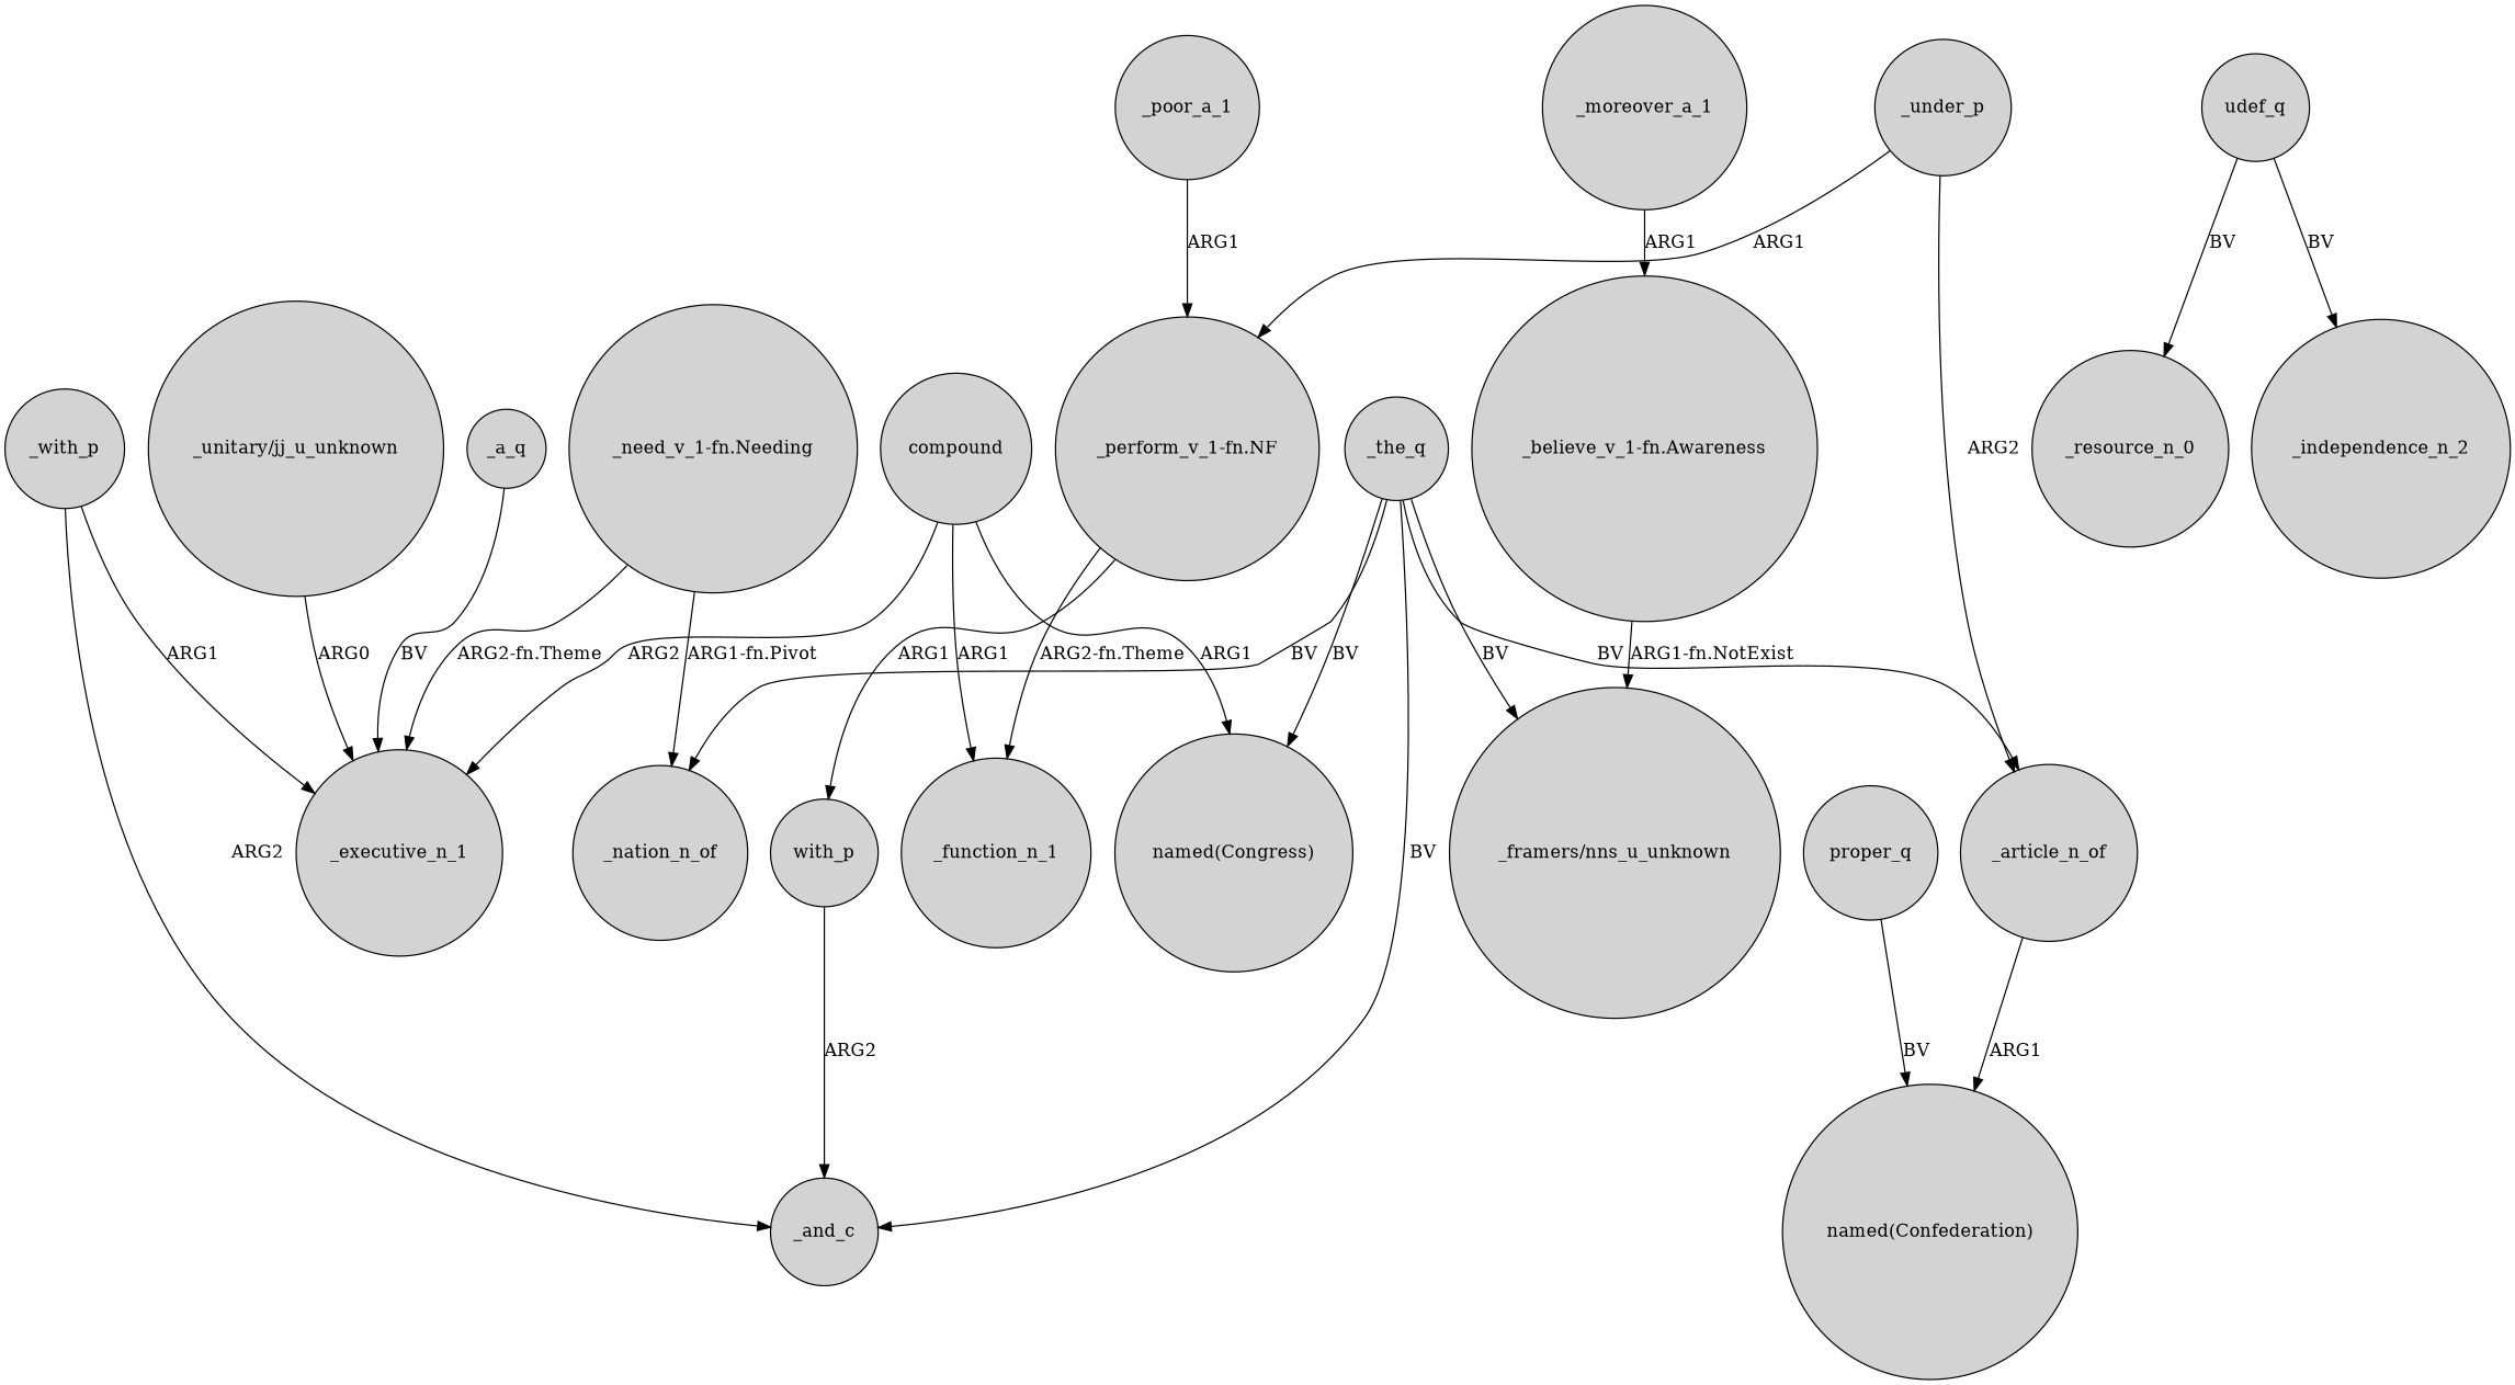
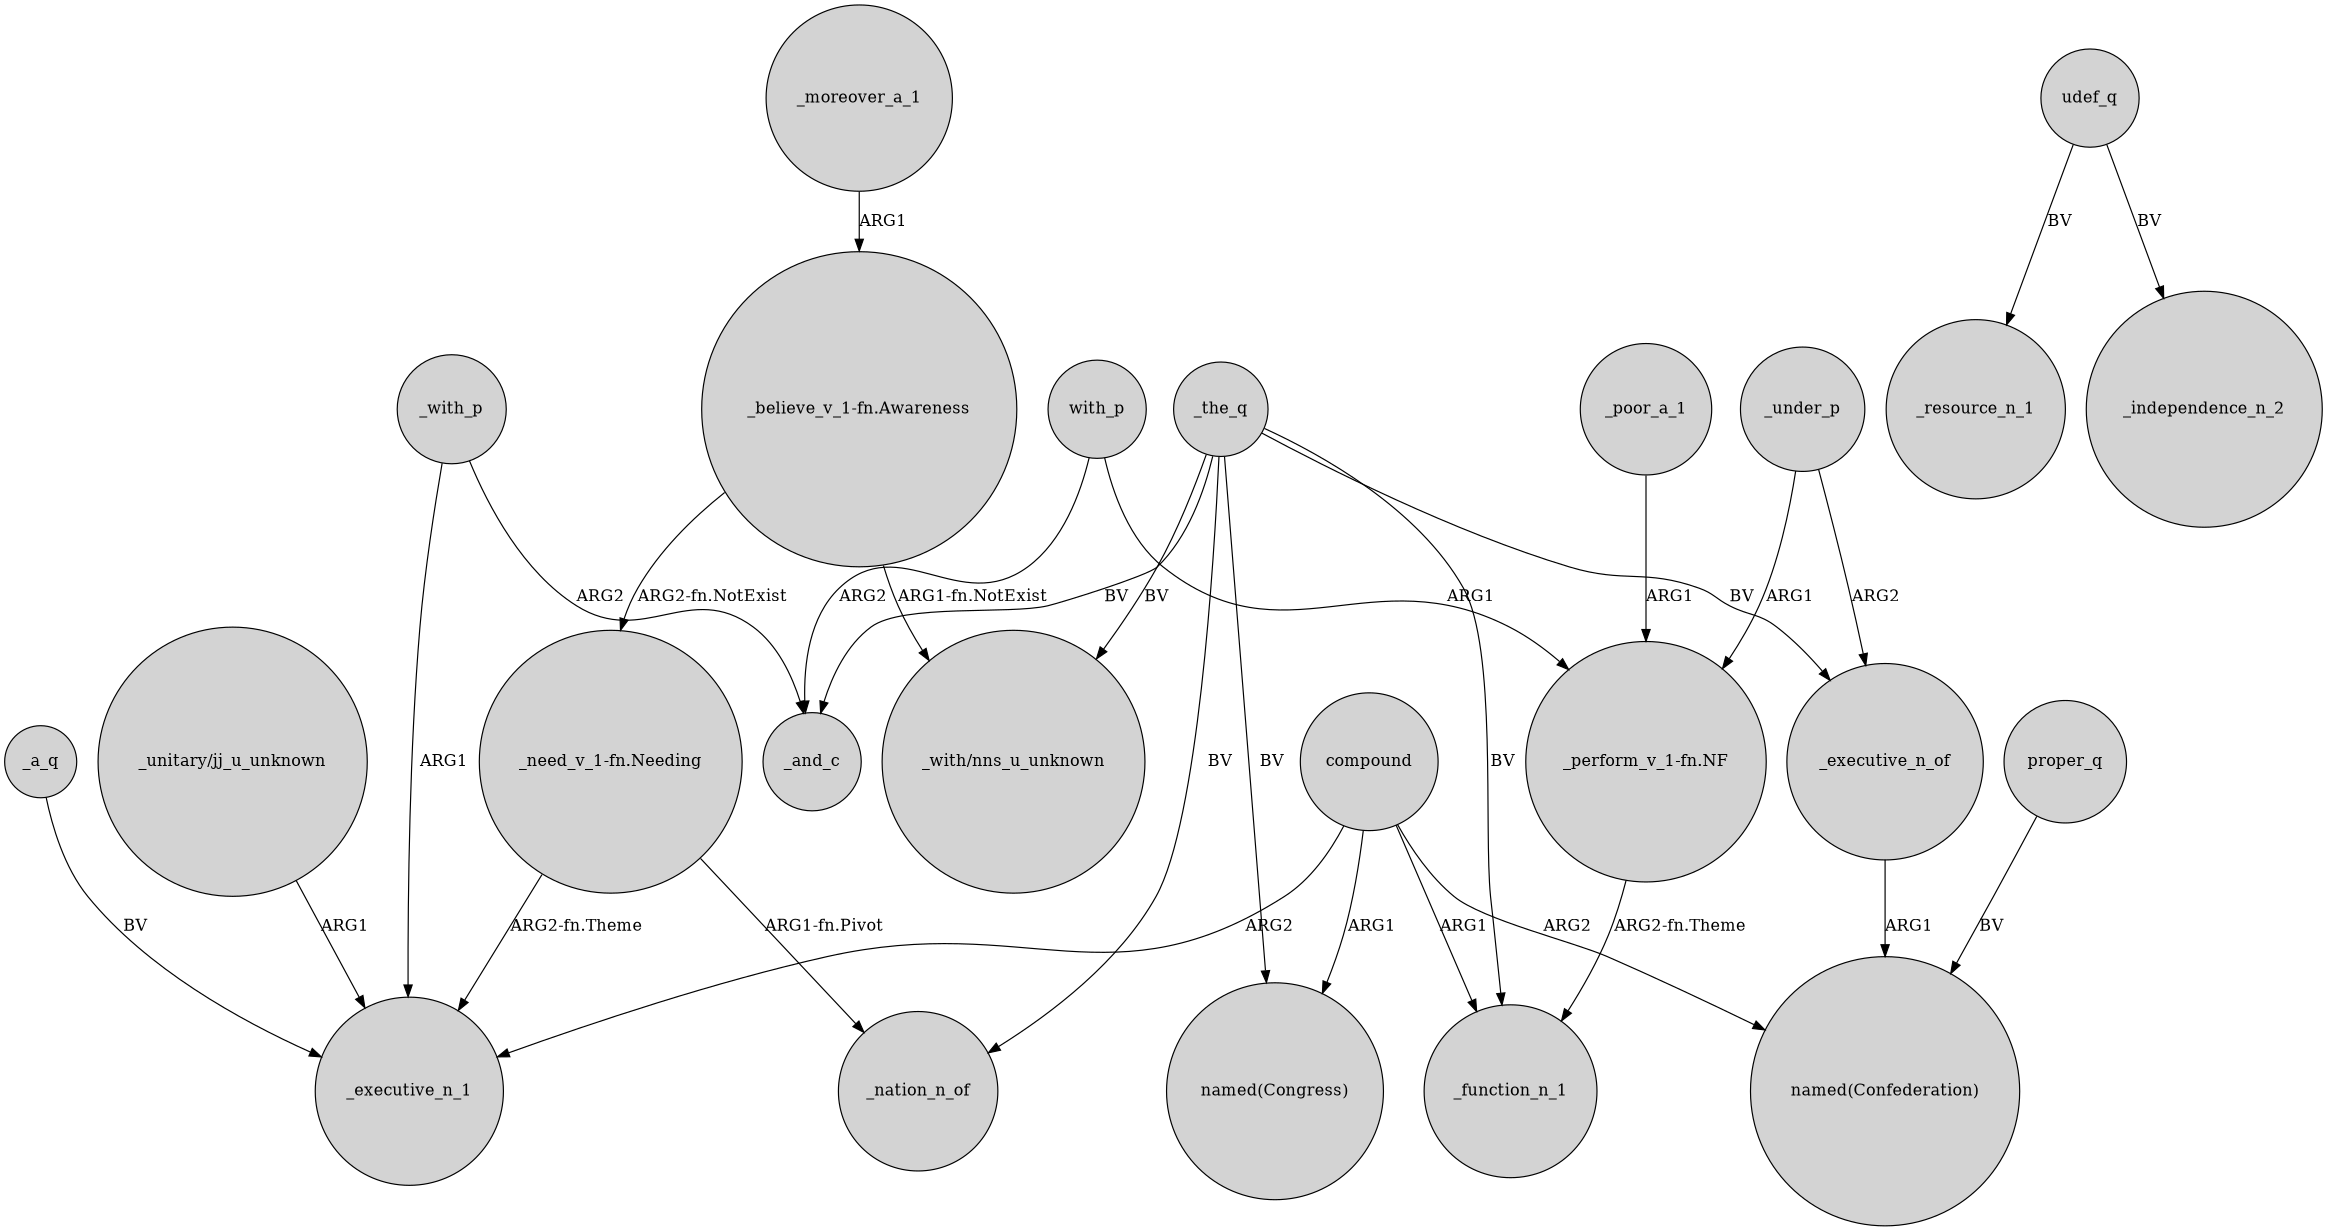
  digraph {
    node [shape=circle style=filled]
    _with_p
    _and_c
    _executive_n_1
    _the_q
    _nation_n_of
-   "_framers/nns_u_unknown"
+   "_framers/nns_u_unknown" [label="_with/nns_u_unknown"]
    "named(Congress)"
-   _article_n_of
+   _article_n_of [label=_executive_n_of]
    _function_n_1
    "named(Confederation)"
    "_need_v_1-fn.Needing"
    udef_q
-   _resource_n_1 [label=_resource_n_0]
+   _resource_n_1
    n14 [label=_independence_n_2]
    "_believe_v_1-fn.Awareness"
    "_perform_v_1-fn.NF"
    _under_p
    _moreover_a_1
    compound
    proper_q
    with_p
    _poor_a_1
    _a_q
    "_unitary/jj_u_unknown"
    _with_p -> _and_c [label=ARG2]
    _with_p -> _executive_n_1 [label=ARG1]
    _the_q -> _and_c [label=BV]
    _the_q -> _nation_n_of [label=BV]
    _the_q -> "_framers/nns_u_unknown" [label=BV]
    _the_q -> "named(Congress)" [label=BV]
    _the_q -> _article_n_of [label=BV]
+   _the_q -> _function_n_1 [label=BV]
    _article_n_of -> "named(Confederation)" [label=ARG1]
    "_need_v_1-fn.Needing" -> _executive_n_1 [label="ARG2-fn.Theme"]
    "_need_v_1-fn.Needing" -> _nation_n_of [label="ARG1-fn.Pivot"]
    udef_q -> _resource_n_1 [label=BV]
    udef_q -> n14 [label=BV]
    "_believe_v_1-fn.Awareness" -> "_framers/nns_u_unknown" [label="ARG1-fn.NotExist"]
+   "_believe_v_1-fn.Awareness" -> "_need_v_1-fn.Needing" [label="ARG2-fn.NotExist"]
    "_perform_v_1-fn.NF" -> _function_n_1 [label="ARG2-fn.Theme"]
    _under_p -> _article_n_of [label=ARG2]
    _under_p -> "_perform_v_1-fn.NF" [label=ARG1]
    _moreover_a_1 -> "_believe_v_1-fn.Awareness" [label=ARG1]
    compound -> _executive_n_1 [label=ARG2]
    compound -> "named(Congress)" [label=ARG1]
    compound -> _function_n_1 [label=ARG1]
+   compound -> "named(Confederation)" [label=ARG2]
    proper_q -> "named(Confederation)" [label=BV]
    with_p -> _and_c [label=ARG2]
-   "_perform_v_1-fn.NF" -> with_p [label=ARG1]
+   with_p -> "_perform_v_1-fn.NF" [label=ARG1]
    _poor_a_1 -> "_perform_v_1-fn.NF" [label=ARG1]
    _a_q -> _executive_n_1 [label=BV]
-   "_unitary/jj_u_unknown" -> _executive_n_1 [label=ARG0]
+   "_unitary/jj_u_unknown" -> _executive_n_1 [label=ARG1]
  }
